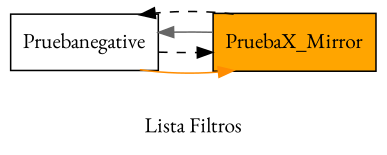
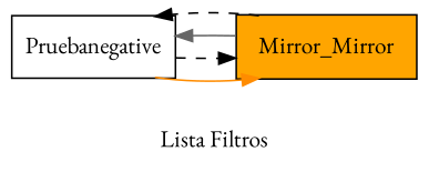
  digraph {
    label="Lista Filtros"
    rankdir=LR
    fontname="EB Garamond"
    node [shape=record style=filled fontname="EB Garamond"]
    edge [color=black style=solid fontname="EB Garamond"]
    Pruebanegative [fillcolor=white]
-   PruebaX_Mirror [fillcolor=orange]
+   PruebaX_Mirror [fillcolor=orange label=Mirror_Mirror]
    Pruebanegative -> PruebaX_Mirror [color=darkorange]
    Pruebanegative -> PruebaX_Mirror [style=dashed]
    PruebaX_Mirror -> Pruebanegative [color=gray40]
    PruebaX_Mirror -> Pruebanegative [style=dashed]
  }
